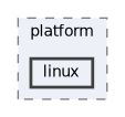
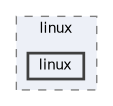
  digraph {
    compound=true
    n1 [color=grey25 fillcolor="#edf0f7" fontname=Helvetica fontsize=10 height=0.2 label=linux shape=box style="filled,bold" width=0.4]
    subgraph cluster_1 {
      bgcolor="#edf0f7"
      fontname=Helvetica
      fontsize=10
-     label=platform
+     label=linux
      pencolor=grey50
      style="filled,dashed"
      n1
    }
  }
